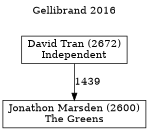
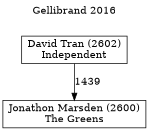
  digraph {
    label="Gellibrand 2016"
    labelloc=t
    mclimit=10
    node [shape=box]
-   n1 [label="David Tran (2672)\nIndependent"]
+   n1 [label="David Tran (2602)\nIndependent"]
    n2 [label="Jonathon Marsden (2600)\nThe Greens"]
    n1 -> n2 [label=1439]
  }
